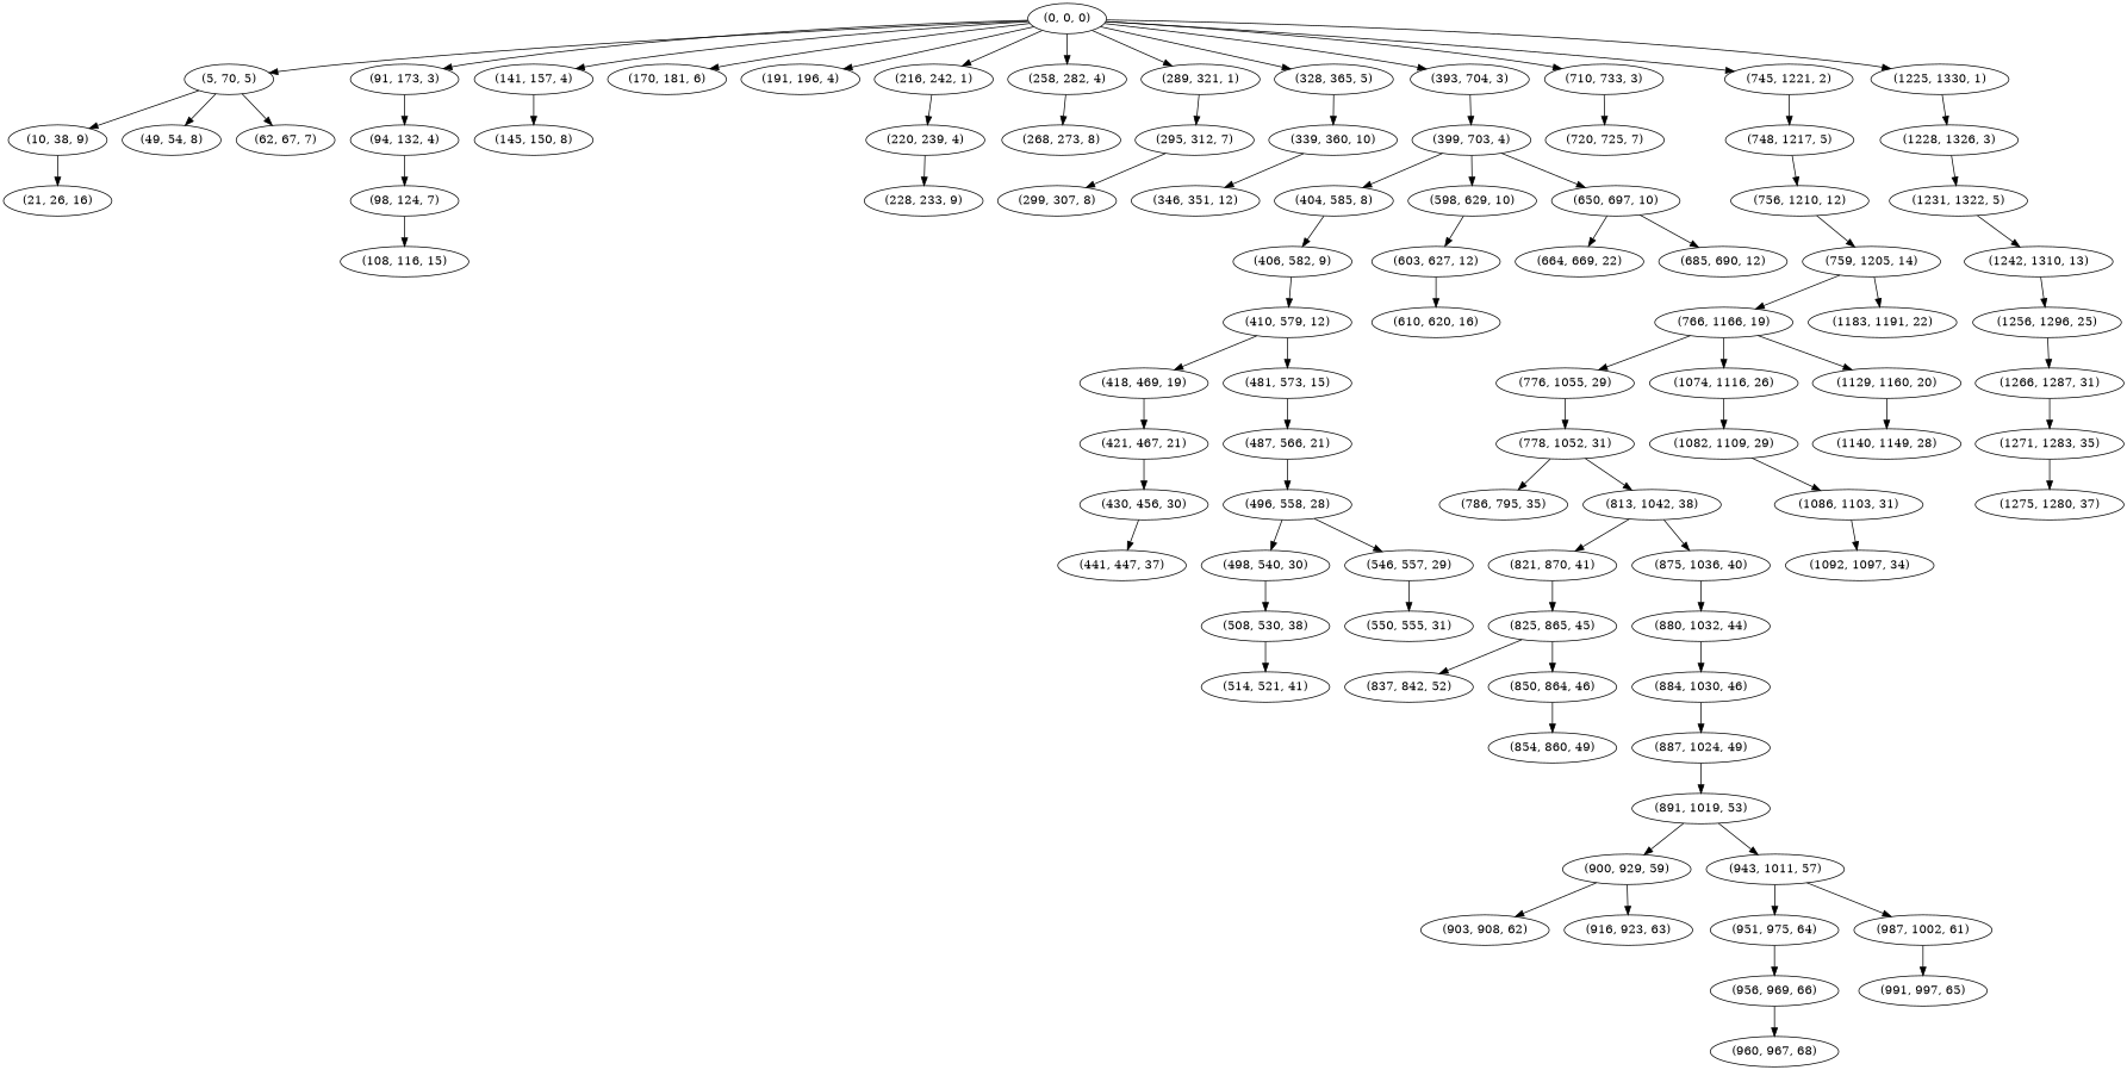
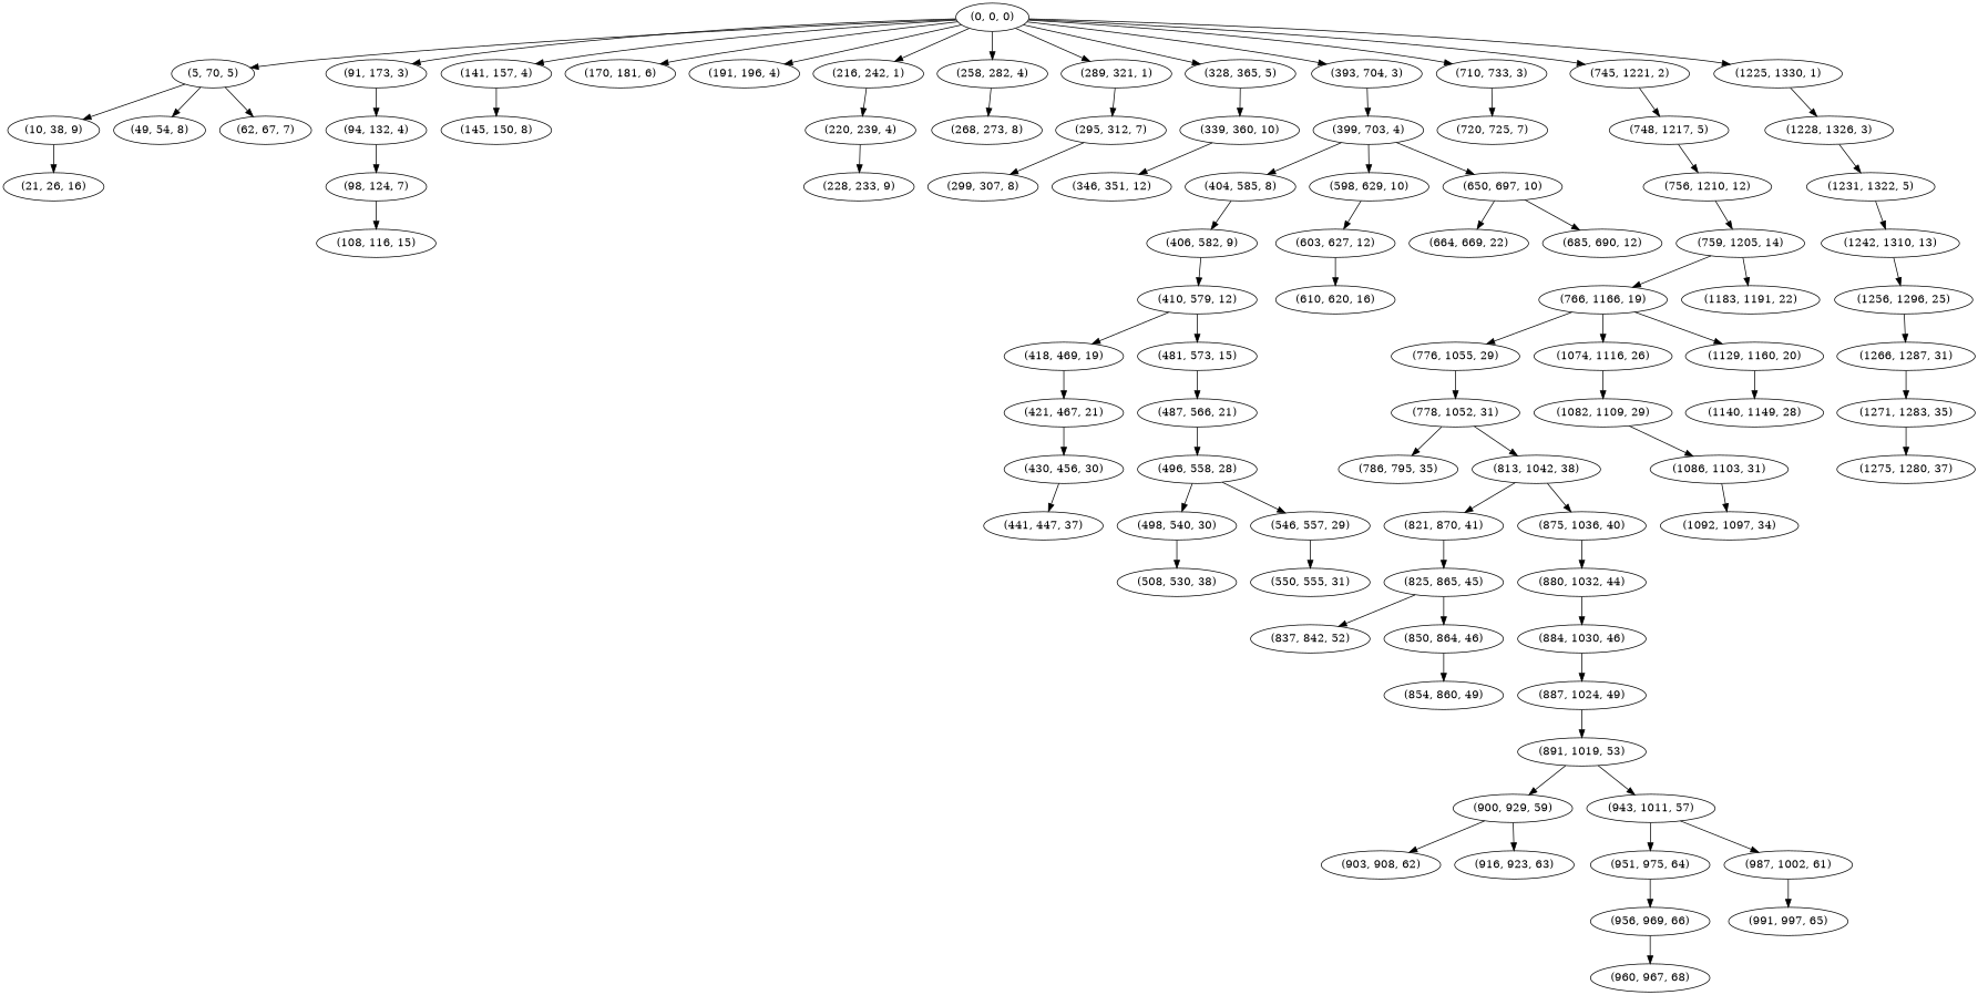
  digraph {
    "(0, 0, 0)"
    "(5, 70, 5)"
    n3 [label="(91, 173, 3)"]
    "(141, 157, 4)"
    "(170, 181, 6)"
    "(191, 196, 4)"
    "(216, 242, 1)"
    "(258, 282, 4)"
    "(289, 321, 1)"
    "(328, 365, 5)"
    "(393, 704, 3)"
    "(710, 733, 3)"
    "(745, 1221, 2)"
    "(1225, 1330, 1)"
    "(10, 38, 9)"
    "(49, 54, 8)"
    "(62, 67, 7)"
    "(94, 132, 4)"
    "(145, 150, 8)"
    "(220, 239, 4)"
    "(268, 273, 8)"
    "(295, 312, 7)"
    "(339, 360, 10)"
    "(399, 703, 4)"
    "(720, 725, 7)"
    "(748, 1217, 5)"
    "(1228, 1326, 3)"
    "(21, 26, 16)"
    "(98, 124, 7)"
    "(108, 116, 15)"
    "(228, 233, 9)"
    "(299, 307, 8)"
    "(346, 351, 12)"
    "(404, 585, 8)"
    "(598, 629, 10)"
    "(650, 697, 10)"
    "(406, 582, 9)"
    "(603, 627, 12)"
    "(664, 669, 22)"
    "(685, 690, 12)"
    "(410, 579, 12)"
    "(418, 469, 19)"
    "(481, 573, 15)"
    "(421, 467, 21)"
    "(487, 566, 21)"
    "(430, 456, 30)"
    "(441, 447, 37)"
    "(496, 558, 28)"
    "(498, 540, 30)"
    "(546, 557, 29)"
    "(508, 530, 38)"
    "(550, 555, 31)"
-   "(514, 521, 41)"
    "(610, 620, 16)"
    "(756, 1210, 12)"
    "(759, 1205, 14)"
    "(766, 1166, 19)"
    "(1183, 1191, 22)"
    "(776, 1055, 29)"
    "(1074, 1116, 26)"
    "(1129, 1160, 20)"
    "(778, 1052, 31)"
    "(1082, 1109, 29)"
    "(1140, 1149, 28)"
    "(786, 795, 35)"
    "(813, 1042, 38)"
    "(821, 870, 41)"
    "(875, 1036, 40)"
    "(825, 865, 45)"
    "(880, 1032, 44)"
    "(837, 842, 52)"
    "(850, 864, 46)"
    "(854, 860, 49)"
    "(884, 1030, 46)"
    "(887, 1024, 49)"
    "(891, 1019, 53)"
    "(900, 929, 59)"
    "(943, 1011, 57)"
    "(903, 908, 62)"
    "(916, 923, 63)"
    "(951, 975, 64)"
    "(987, 1002, 61)"
    "(956, 969, 66)"
    "(991, 997, 65)"
    "(960, 967, 68)"
    "(1086, 1103, 31)"
    "(1092, 1097, 34)"
    "(1231, 1322, 5)"
    "(1242, 1310, 13)"
    "(1256, 1296, 25)"
    "(1266, 1287, 31)"
    "(1271, 1283, 35)"
    "(1275, 1280, 37)"
    "(0, 0, 0)" -> "(5, 70, 5)"
    "(0, 0, 0)" -> n3
    "(0, 0, 0)" -> "(141, 157, 4)"
    "(0, 0, 0)" -> "(170, 181, 6)"
    "(0, 0, 0)" -> "(191, 196, 4)"
    "(0, 0, 0)" -> "(216, 242, 1)"
    "(0, 0, 0)" -> "(258, 282, 4)"
    "(0, 0, 0)" -> "(289, 321, 1)"
    "(0, 0, 0)" -> "(328, 365, 5)"
    "(0, 0, 0)" -> "(393, 704, 3)"
    "(0, 0, 0)" -> "(710, 733, 3)"
    "(0, 0, 0)" -> "(745, 1221, 2)"
    "(0, 0, 0)" -> "(1225, 1330, 1)"
    "(5, 70, 5)" -> "(10, 38, 9)"
    "(5, 70, 5)" -> "(49, 54, 8)"
    "(5, 70, 5)" -> "(62, 67, 7)"
    n3 -> "(94, 132, 4)"
    "(141, 157, 4)" -> "(145, 150, 8)"
    "(216, 242, 1)" -> "(220, 239, 4)"
    "(258, 282, 4)" -> "(268, 273, 8)"
    "(289, 321, 1)" -> "(295, 312, 7)"
    "(328, 365, 5)" -> "(339, 360, 10)"
    "(393, 704, 3)" -> "(399, 703, 4)"
    "(710, 733, 3)" -> "(720, 725, 7)"
    "(745, 1221, 2)" -> "(748, 1217, 5)"
    "(1225, 1330, 1)" -> "(1228, 1326, 3)"
    "(10, 38, 9)" -> "(21, 26, 16)"
    "(94, 132, 4)" -> "(98, 124, 7)"
    "(220, 239, 4)" -> "(228, 233, 9)"
    "(295, 312, 7)" -> "(299, 307, 8)"
    "(339, 360, 10)" -> "(346, 351, 12)"
    "(399, 703, 4)" -> "(404, 585, 8)"
    "(399, 703, 4)" -> "(598, 629, 10)"
    "(399, 703, 4)" -> "(650, 697, 10)"
    "(748, 1217, 5)" -> "(756, 1210, 12)"
    "(1228, 1326, 3)" -> "(1231, 1322, 5)"
    "(98, 124, 7)" -> "(108, 116, 15)"
    "(404, 585, 8)" -> "(406, 582, 9)"
    "(598, 629, 10)" -> "(603, 627, 12)"
    "(650, 697, 10)" -> "(664, 669, 22)"
    "(650, 697, 10)" -> "(685, 690, 12)"
    "(406, 582, 9)" -> "(410, 579, 12)"
    "(603, 627, 12)" -> "(610, 620, 16)"
    "(410, 579, 12)" -> "(418, 469, 19)"
    "(410, 579, 12)" -> "(481, 573, 15)"
    "(418, 469, 19)" -> "(421, 467, 21)"
    "(481, 573, 15)" -> "(487, 566, 21)"
    "(421, 467, 21)" -> "(430, 456, 30)"
    "(487, 566, 21)" -> "(496, 558, 28)"
    "(430, 456, 30)" -> "(441, 447, 37)"
    "(496, 558, 28)" -> "(498, 540, 30)"
    "(496, 558, 28)" -> "(546, 557, 29)"
    "(498, 540, 30)" -> "(508, 530, 38)"
    "(546, 557, 29)" -> "(550, 555, 31)"
-   "(508, 530, 38)" -> "(514, 521, 41)"
    "(756, 1210, 12)" -> "(759, 1205, 14)"
    "(759, 1205, 14)" -> "(766, 1166, 19)"
    "(759, 1205, 14)" -> "(1183, 1191, 22)"
    "(766, 1166, 19)" -> "(776, 1055, 29)"
    "(766, 1166, 19)" -> "(1074, 1116, 26)"
    "(766, 1166, 19)" -> "(1129, 1160, 20)"
    "(776, 1055, 29)" -> "(778, 1052, 31)"
    "(1074, 1116, 26)" -> "(1082, 1109, 29)"
    "(1129, 1160, 20)" -> "(1140, 1149, 28)"
    "(778, 1052, 31)" -> "(786, 795, 35)"
    "(778, 1052, 31)" -> "(813, 1042, 38)"
    "(1082, 1109, 29)" -> "(1086, 1103, 31)"
    "(813, 1042, 38)" -> "(821, 870, 41)"
    "(813, 1042, 38)" -> "(875, 1036, 40)"
    "(821, 870, 41)" -> "(825, 865, 45)"
    "(875, 1036, 40)" -> "(880, 1032, 44)"
    "(825, 865, 45)" -> "(837, 842, 52)"
    "(825, 865, 45)" -> "(850, 864, 46)"
    "(880, 1032, 44)" -> "(884, 1030, 46)"
    "(850, 864, 46)" -> "(854, 860, 49)"
    "(884, 1030, 46)" -> "(887, 1024, 49)"
    "(887, 1024, 49)" -> "(891, 1019, 53)"
    "(891, 1019, 53)" -> "(900, 929, 59)"
    "(891, 1019, 53)" -> "(943, 1011, 57)"
    "(900, 929, 59)" -> "(903, 908, 62)"
    "(900, 929, 59)" -> "(916, 923, 63)"
    "(943, 1011, 57)" -> "(951, 975, 64)"
    "(943, 1011, 57)" -> "(987, 1002, 61)"
    "(951, 975, 64)" -> "(956, 969, 66)"
    "(987, 1002, 61)" -> "(991, 997, 65)"
    "(956, 969, 66)" -> "(960, 967, 68)"
    "(1086, 1103, 31)" -> "(1092, 1097, 34)"
    "(1231, 1322, 5)" -> "(1242, 1310, 13)"
    "(1242, 1310, 13)" -> "(1256, 1296, 25)"
    "(1256, 1296, 25)" -> "(1266, 1287, 31)"
    "(1266, 1287, 31)" -> "(1271, 1283, 35)"
    "(1271, 1283, 35)" -> "(1275, 1280, 37)"
  }
